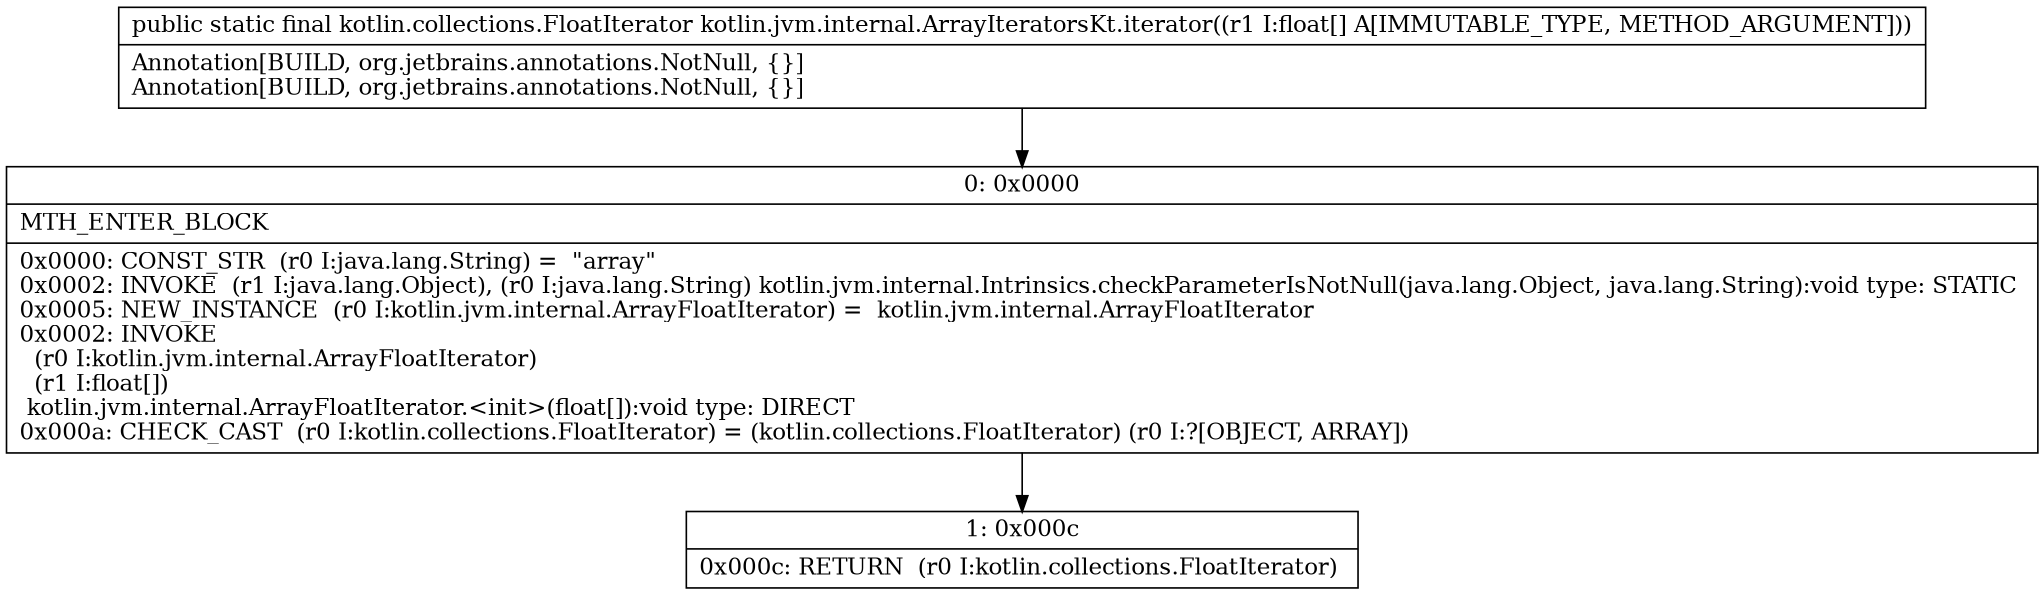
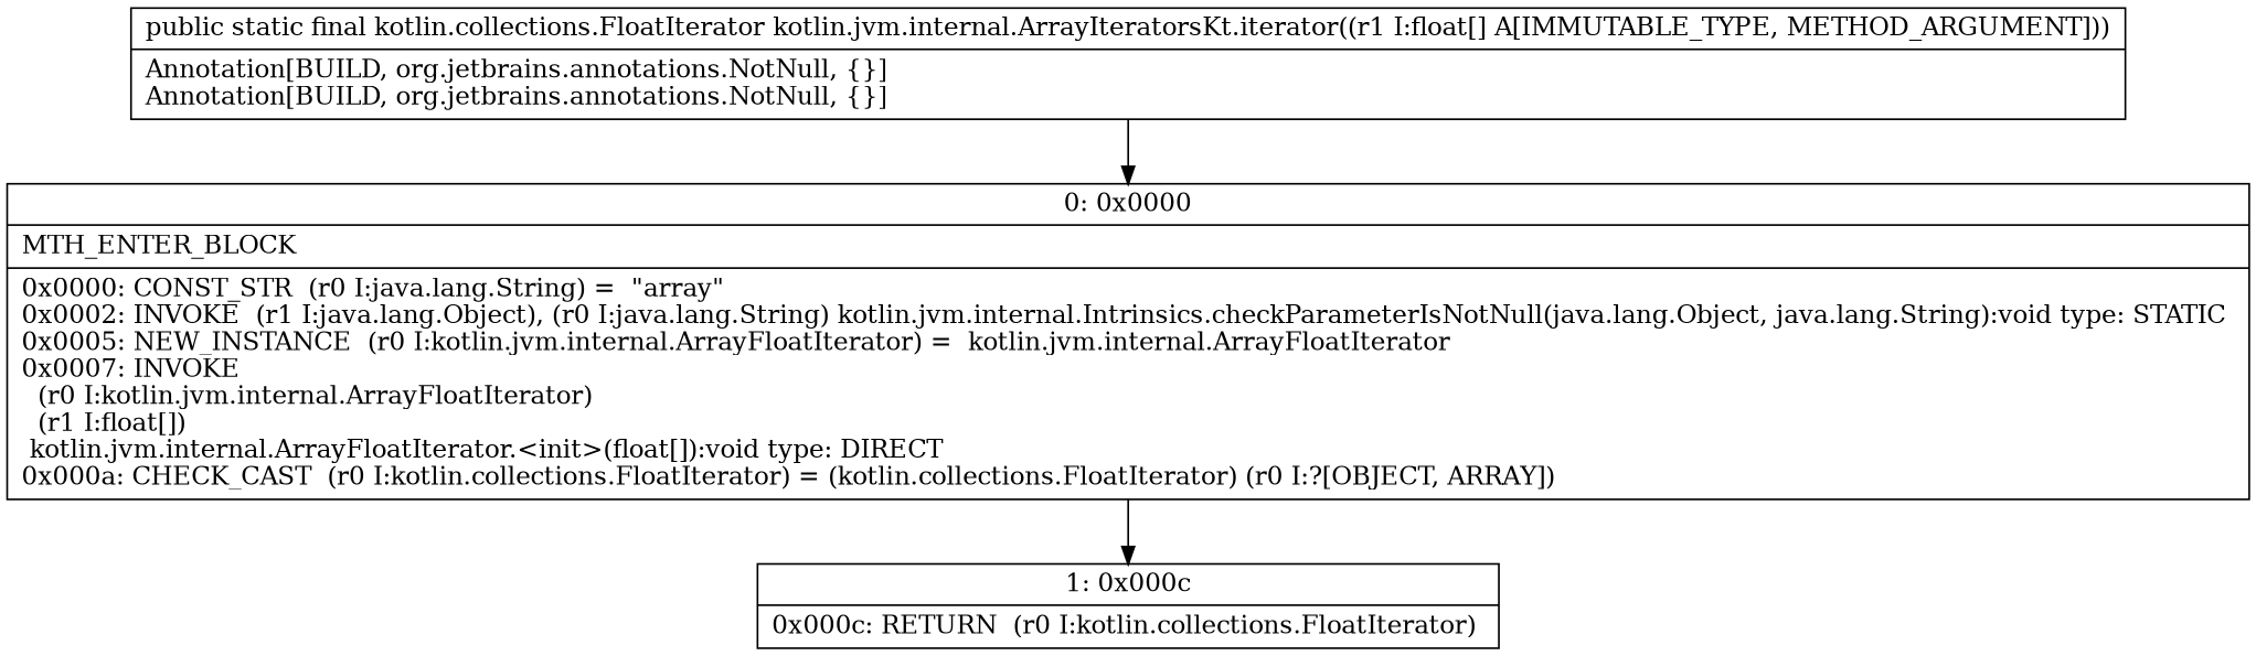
  digraph {
    node [shape=record]
-   n1 [label="{0\:\ 0x0000|MTH_ENTER_BLOCK\l|0x0000: CONST_STR  (r0 I:java.lang.String) =  \"array\" \l0x0002: INVOKE  (r1 I:java.lang.Object), (r0 I:java.lang.String) kotlin.jvm.internal.Intrinsics.checkParameterIsNotNull(java.lang.Object, java.lang.String):void type: STATIC \l0x0005: NEW_INSTANCE  (r0 I:kotlin.jvm.internal.ArrayFloatIterator) =  kotlin.jvm.internal.ArrayFloatIterator \l0x0002: INVOKE  \l  (r0 I:kotlin.jvm.internal.ArrayFloatIterator)\l  (r1 I:float[])\l kotlin.jvm.internal.ArrayFloatIterator.\<init\>(float[]):void type: DIRECT \l0x000a: CHECK_CAST  (r0 I:kotlin.collections.FloatIterator) = (kotlin.collections.FloatIterator) (r0 I:?[OBJECT, ARRAY]) \l}"]
+   n1 [label="{0\:\ 0x0000|MTH_ENTER_BLOCK\l|0x0000: CONST_STR  (r0 I:java.lang.String) =  \"array\" \l0x0002: INVOKE  (r1 I:java.lang.Object), (r0 I:java.lang.String) kotlin.jvm.internal.Intrinsics.checkParameterIsNotNull(java.lang.Object, java.lang.String):void type: STATIC \l0x0005: NEW_INSTANCE  (r0 I:kotlin.jvm.internal.ArrayFloatIterator) =  kotlin.jvm.internal.ArrayFloatIterator \l0x0007: INVOKE  \l  (r0 I:kotlin.jvm.internal.ArrayFloatIterator)\l  (r1 I:float[])\l kotlin.jvm.internal.ArrayFloatIterator.\<init\>(float[]):void type: DIRECT \l0x000a: CHECK_CAST  (r0 I:kotlin.collections.FloatIterator) = (kotlin.collections.FloatIterator) (r0 I:?[OBJECT, ARRAY]) \l}"]
    n2 [label="{1\:\ 0x000c|0x000c: RETURN  (r0 I:kotlin.collections.FloatIterator) \l}"]
    n3 [label="{public static final kotlin.collections.FloatIterator kotlin.jvm.internal.ArrayIteratorsKt.iterator((r1 I:float[] A[IMMUTABLE_TYPE, METHOD_ARGUMENT]))  | Annotation[BUILD, org.jetbrains.annotations.NotNull, \{\}]\lAnnotation[BUILD, org.jetbrains.annotations.NotNull, \{\}]\l}"]
    n1 -> n2
    n3 -> n1
  }
